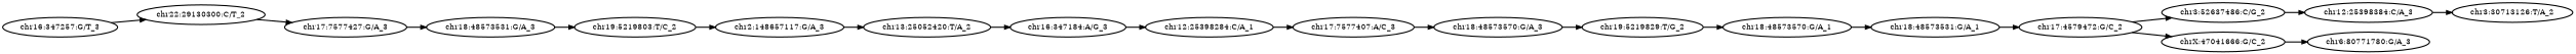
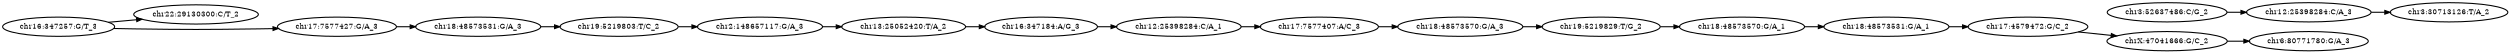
  digraph {
    rankdir=LR
    node [style=bold]
    edge [style=bold]
    n1 [label="chr16:347257:G/T_3"]
    n2 [label="chr22:29130300:C/T_2"]
    n3 [label="chr17:7577427:G/A_3"]
    n4 [label="chr18:48573531:G/A_3"]
    n5 [label="chr19:5219803:T/C_2"]
    n6 [label="chr2:148657117:G/A_3"]
    n7 [label="chr13:25052420:T/A_2"]
    n8 [label="chr16:347184:A/G_3"]
    n9 [label="chr12:25398284:C/A_1"]
    n10 [label="chr17:7577407:A/C_3"]
    n11 [label="chr18:48573570:G/A_3"]
    n12 [label="chr19:5219829:T/G_2"]
    n13 [label="chr18:48573570:G/A_1"]
    n14 [label="chr18:48573531:G/A_1"]
    n15 [label="chr17:4579472:G/C_2"]
    n16 [label="chr3:52637486:C/G_2"]
    n17 [label="chrX:47041666:G/C_2"]
-   n18 [label="chr12:25398384:C/A_3"]
+   n18 [label="chr12:25398284:C/A_3"]
    n19 [label="chr6:80771780:G/A_3"]
    n20 [label="chr3:30713126:T/A_2"]
    n1 -> n2
-   n2 -> n3
+   n1 -> n3
    n3 -> n4
    n4 -> n5
    n5 -> n6
    n6 -> n7
    n7 -> n8
    n8 -> n9
    n9 -> n10
    n10 -> n11
    n11 -> n12
    n12 -> n13
    n13 -> n14
    n14 -> n15
-   n15 -> n16
    n15 -> n17
    n16 -> n18
    n17 -> n19
    n18 -> n20
  }
